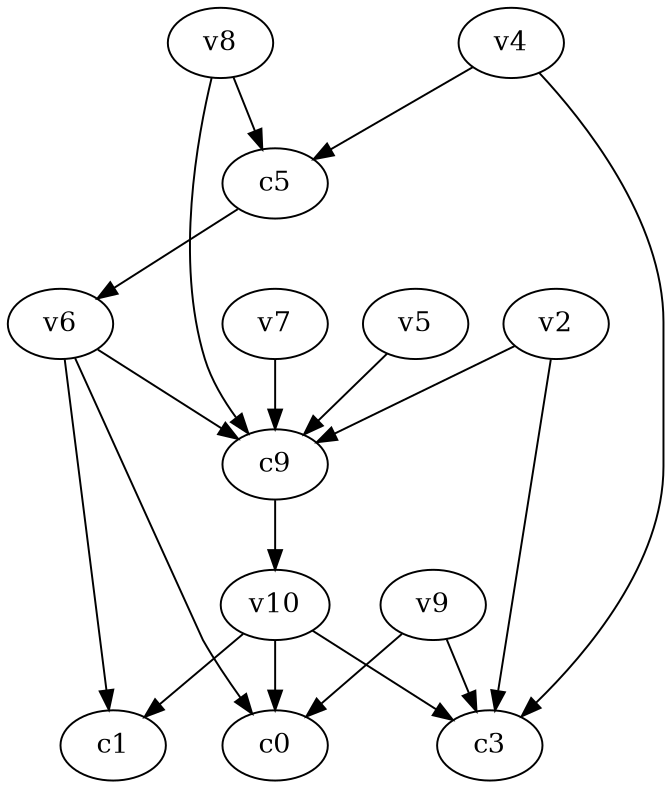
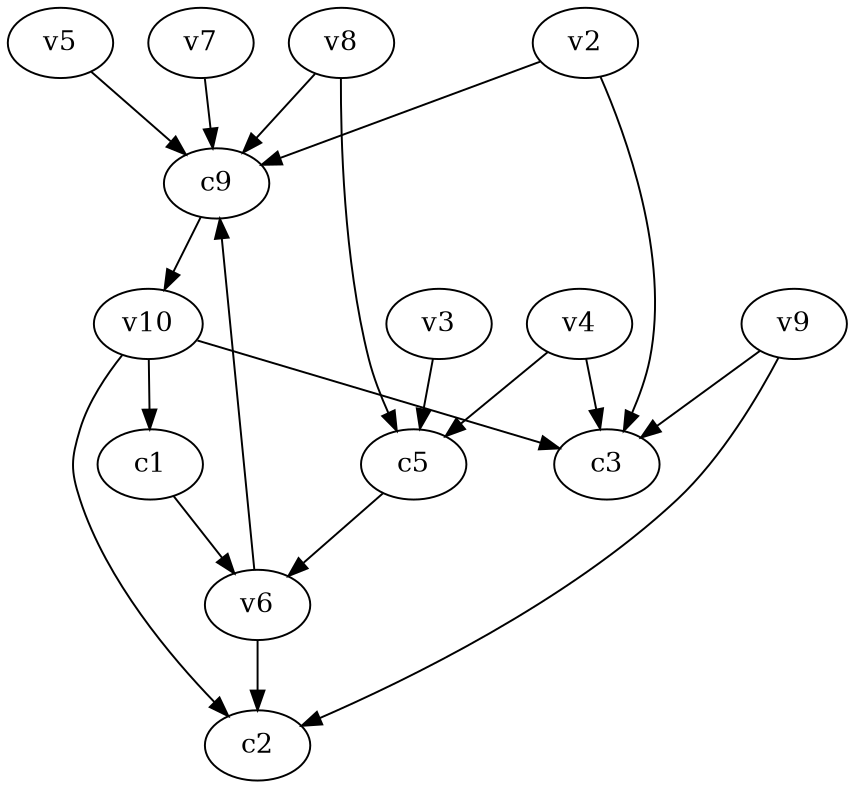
  strict digraph {
    edge [weight=1]
    n1 [label=c9]
    v10
-   c2 [label=c0]
+   c2
    c3
    c1
    c5
    v6
    v2
+   v3
    v4
    v5
    v7
    v8
    v9
    n1 -> v10
    v10 -> c2
    v10 -> c3
    v10 -> c1
    c5 -> v6
    v6 -> n1
    v6 -> c2
-   v6 -> c1
+   c1 -> v6
    v2 -> n1
    v2 -> c3
+   v3 -> c5
    v4 -> c3
    v4 -> c5
    v5 -> n1
    v7 -> n1
    v8 -> n1
    v8 -> c5
    v9 -> c2
    v9 -> c3
  }
